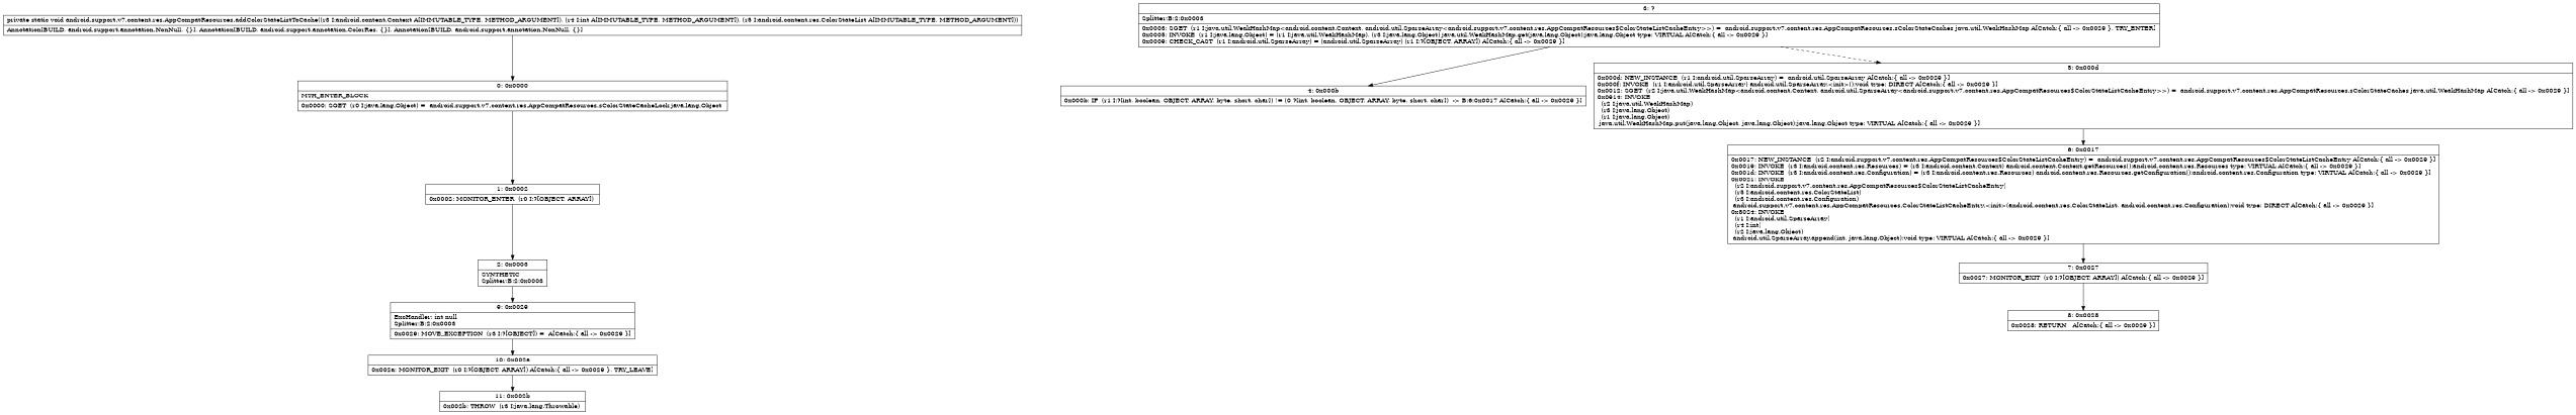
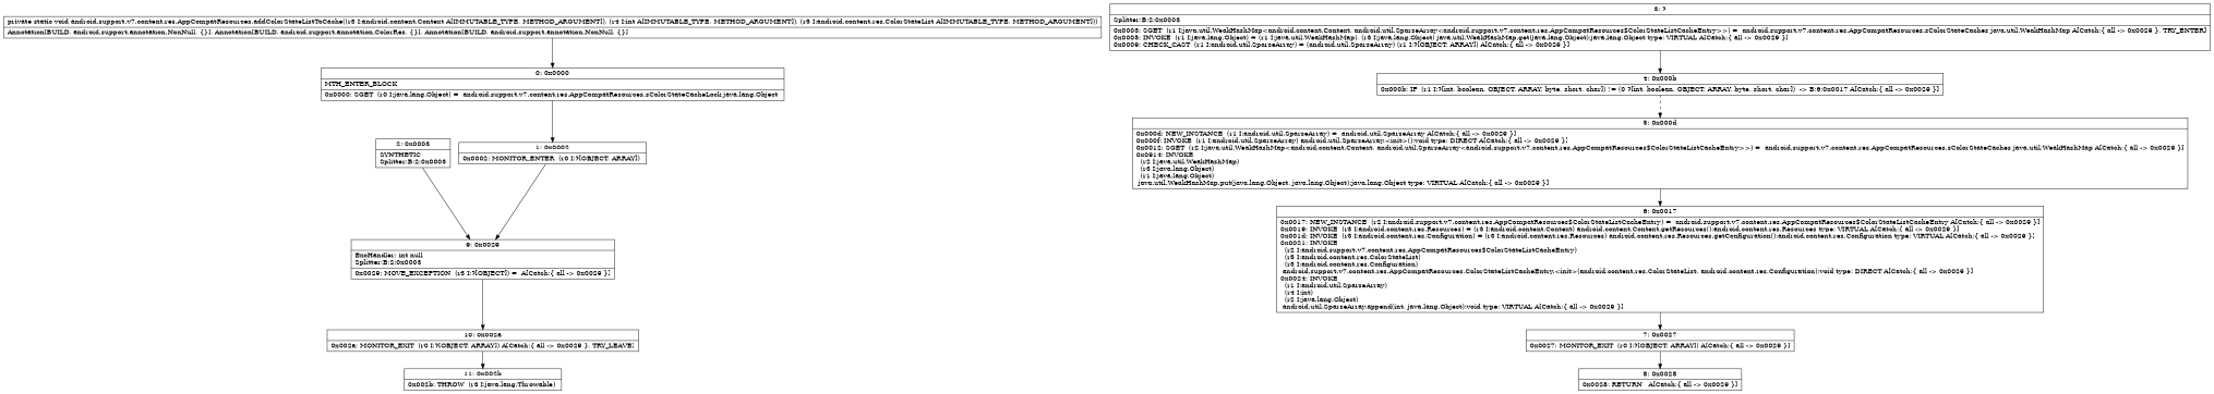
  digraph {
    node [shape=record]
    n1 [label="{0\:\ 0x0000|MTH_ENTER_BLOCK\l|0x0000: SGET  (r0 I:java.lang.Object) =  android.support.v7.content.res.AppCompatResources.sColorStateCacheLock java.lang.Object \l}"]
    n2 [label="{1\:\ 0x0002|0x0002: MONITOR_ENTER  (r0 I:?[OBJECT, ARRAY]) \l}"]
    n3 [label="{2\:\ 0x0003|SYNTHETIC\lSplitter:B:2:0x0003\l}"]
    n4 [label="{9\:\ 0x0029|ExcHandler: int null\lSplitter:B:2:0x0003\l|0x0029: MOVE_EXCEPTION  (r3 I:?[OBJECT]) =  A[Catch:\{ all \-\> 0x0029 \}]\l}"]
    n5 [label="{3\:\ ?|Splitter:B:2:0x0003\l|0x0003: SGET  (r1 I:java.util.WeakHashMap\<android.content.Context, android.util.SparseArray\<android.support.v7.content.res.AppCompatResources$ColorStateListCacheEntry\>\>) =  android.support.v7.content.res.AppCompatResources.sColorStateCaches java.util.WeakHashMap A[Catch:\{ all \-\> 0x0029 \}, TRY_ENTER]\l0x0005: INVOKE  (r1 I:java.lang.Object) = (r1 I:java.util.WeakHashMap), (r3 I:java.lang.Object) java.util.WeakHashMap.get(java.lang.Object):java.lang.Object type: VIRTUAL A[Catch:\{ all \-\> 0x0029 \}]\l0x0009: CHECK_CAST  (r1 I:android.util.SparseArray) = (android.util.SparseArray) (r1 I:?[OBJECT, ARRAY]) A[Catch:\{ all \-\> 0x0029 \}]\l}"]
    n6 [label="{4\:\ 0x000b|0x000b: IF  (r1 I:?[int, boolean, OBJECT, ARRAY, byte, short, char]) != (0 ?[int, boolean, OBJECT, ARRAY, byte, short, char])  \-\> B:6:0x0017 A[Catch:\{ all \-\> 0x0029 \}]\l}"]
    n7 [label="{10\:\ 0x002a|0x002a: MONITOR_EXIT  (r0 I:?[OBJECT, ARRAY]) A[Catch:\{ all \-\> 0x0029 \}, TRY_LEAVE]\l}"]
    n8 [label="{5\:\ 0x000d|0x000d: NEW_INSTANCE  (r1 I:android.util.SparseArray) =  android.util.SparseArray A[Catch:\{ all \-\> 0x0029 \}]\l0x000f: INVOKE  (r1 I:android.util.SparseArray) android.util.SparseArray.\<init\>():void type: DIRECT A[Catch:\{ all \-\> 0x0029 \}]\l0x0012: SGET  (r2 I:java.util.WeakHashMap\<android.content.Context, android.util.SparseArray\<android.support.v7.content.res.AppCompatResources$ColorStateListCacheEntry\>\>) =  android.support.v7.content.res.AppCompatResources.sColorStateCaches java.util.WeakHashMap A[Catch:\{ all \-\> 0x0029 \}]\l0x0914: INVOKE  \l  (r2 I:java.util.WeakHashMap)\l  (r3 I:java.lang.Object)\l  (r1 I:java.lang.Object)\l java.util.WeakHashMap.put(java.lang.Object, java.lang.Object):java.lang.Object type: VIRTUAL A[Catch:\{ all \-\> 0x0029 \}]\l}"]
-   n9 [label="{6\:\ 0x0017|0x0017: NEW_INSTANCE  (r2 I:android.support.v7.content.res.AppCompatResources$ColorStateListCacheEntry) =  android.support.v7.content.res.AppCompatResources$ColorStateListCacheEntry A[Catch:\{ all \-\> 0x0029 \}]\l0x0019: INVOKE  (r3 I:android.content.res.Resources) = (r3 I:android.content.Context) android.content.Context.getResources():android.content.res.Resources type: VIRTUAL A[Catch:\{ all \-\> 0x0029 \}]\l0x001d: INVOKE  (r3 I:android.content.res.Configuration) = (r3 I:android.content.res.Resources) android.content.res.Resources.getConfiguration():android.content.res.Configuration type: VIRTUAL A[Catch:\{ all \-\> 0x0029 \}]\l0x0021: INVOKE  \l  (r2 I:android.support.v7.content.res.AppCompatResources$ColorStateListCacheEntry)\l  (r5 I:android.content.res.ColorStateList)\l  (r3 I:android.content.res.Configuration)\l android.support.v7.content.res.AppCompatResources.ColorStateListCacheEntry.\<init\>(android.content.res.ColorStateList, android.content.res.Configuration):void type: DIRECT A[Catch:\{ all \-\> 0x0029 \}]\l0x8024: INVOKE  \l  (r1 I:android.util.SparseArray)\l  (r4 I:int)\l  (r2 I:java.lang.Object)\l android.util.SparseArray.append(int, java.lang.Object):void type: VIRTUAL A[Catch:\{ all \-\> 0x0029 \}]\l}"]
+   n9 [label="{6\:\ 0x0017|0x0017: NEW_INSTANCE  (r2 I:android.support.v7.content.res.AppCompatResources$ColorStateListCacheEntry) =  android.support.v7.content.res.AppCompatResources$ColorStateListCacheEntry A[Catch:\{ all \-\> 0x0029 \}]\l0x0019: INVOKE  (r3 I:android.content.res.Resources) = (r3 I:android.content.Context) android.content.Context.getResources():android.content.res.Resources type: VIRTUAL A[Catch:\{ all \-\> 0x0029 \}]\l0x001d: INVOKE  (r3 I:android.content.res.Configuration) = (r3 I:android.content.res.Resources) android.content.res.Resources.getConfiguration():android.content.res.Configuration type: VIRTUAL A[Catch:\{ all \-\> 0x0029 \}]\l0x0021: INVOKE  \l  (r2 I:android.support.v7.content.res.AppCompatResources$ColorStateListCacheEntry)\l  (r5 I:android.content.res.ColorStateList)\l  (r3 I:android.content.res.Configuration)\l android.support.v7.content.res.AppCompatResources.ColorStateListCacheEntry.\<init\>(android.content.res.ColorStateList, android.content.res.Configuration):void type: DIRECT A[Catch:\{ all \-\> 0x0029 \}]\l0x0024: INVOKE  \l  (r1 I:android.util.SparseArray)\l  (r4 I:int)\l  (r2 I:java.lang.Object)\l android.util.SparseArray.append(int, java.lang.Object):void type: VIRTUAL A[Catch:\{ all \-\> 0x0029 \}]\l}"]
    n10 [label="{7\:\ 0x0027|0x0027: MONITOR_EXIT  (r0 I:?[OBJECT, ARRAY]) A[Catch:\{ all \-\> 0x0029 \}]\l}"]
    n11 [label="{8\:\ 0x0028|0x0028: RETURN   A[Catch:\{ all \-\> 0x0029 \}]\l}"]
    n12 [label="{11\:\ 0x002b|0x002b: THROW  (r3 I:java.lang.Throwable) \l}"]
    n13 [label="{private static void android.support.v7.content.res.AppCompatResources.addColorStateListToCache((r3 I:android.content.Context A[IMMUTABLE_TYPE, METHOD_ARGUMENT]), (r4 I:int A[IMMUTABLE_TYPE, METHOD_ARGUMENT]), (r5 I:android.content.res.ColorStateList A[IMMUTABLE_TYPE, METHOD_ARGUMENT]))  | Annotation[BUILD, android.support.annotation.NonNull, \{\}], Annotation[BUILD, android.support.annotation.ColorRes, \{\}], Annotation[BUILD, android.support.annotation.NonNull, \{\}]\l}"]
    n1 -> n2
-   n2 -> n3
+   n2 -> n4
    n3 -> n4
    n4 -> n7
    n5 -> n6
-   n5 -> n8 [style=dashed]
+   n6 -> n8 [style=dashed]
    n7 -> n12
    n8 -> n9
    n9 -> n10
    n10 -> n11
    n13 -> n1
  }
